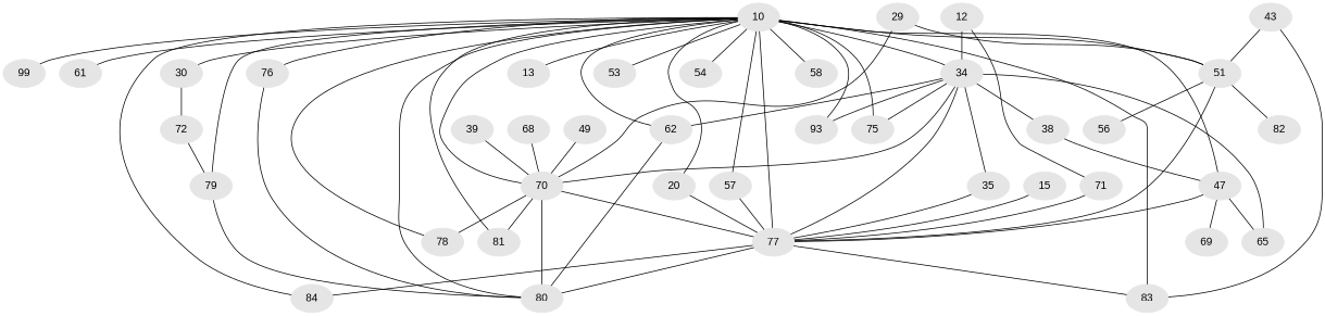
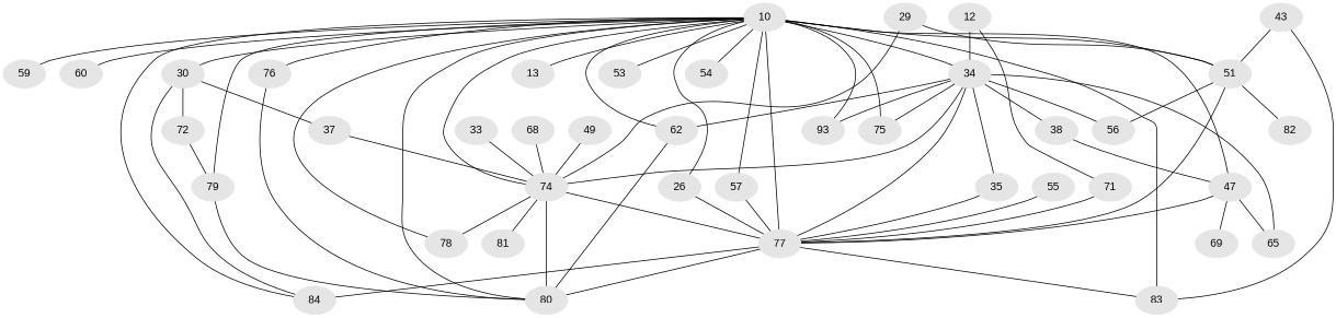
  graph {
    fontname="Liberation Sans"
    node [color=gray90 fontname="Liberation Sans" style=filled]
    edge [fontname="Liberation Sans"]
    10 [super="+9+4"]
    13
-   20
+   20 [label=26]
    30 [super="+28"]
    34 [super="+7"]
    47 [super="+16+26"]
    51 [super="+18+48"]
    53
    54
    57
-   58
-   59 [label=99]
-   61
+   59
+   61 [label=60]
    62 [super="+14+33"]
-   70 [super="+50+5"]
+   70 [super="+50+5" label=74]
    n16 [label=93]
    75
    76 [super="+32"]
    77 [super="+36+8"]
    78 [super="+74"]
    79 [super="+64"]
    80 [super="+42+22+15+52+24"]
    81
    83 [super="+66+46"]
    84 [super="+27+45"]
+   37
    72
    35
    38
    56
    65
-   39
+   39 [label=33]
    69
    82
    68 [super="+67"]
    12
    71 [super="+31"]
    29
    43
    49
-   55 [label=15]
+   55
    10 -- 13
    10 -- 20
    10 -- 30 [weight=3]
    10 -- 34 [weight=9]
    10 -- 47 [weight=3]
    10 -- 51 [weight=4]
    10 -- 53 [weight=2]
    10 -- 54 [weight=2]
    10 -- 57
-   10 -- 58 [weight=2]
    10 -- 59
    10 -- 61 [weight=2]
    10 -- 62 [weight=3]
    10 -- 70 [weight=9]
    10 -- n16
    10 -- 75
    10 -- 76 [weight=2]
    10 -- 77 [weight=9]
    10 -- 78 [weight=2]
    10 -- 79 [weight=2]
    10 -- 80 [weight=2]
-   10 -- 81
    10 -- 83 [weight=6]
    10 -- 84
    20 -- 77
+   30 -- 84
+   30 -- 37
    30 -- 72
    34 -- 62
    34 -- 70 [weight=4]
    34 -- n16
    34 -- 75
    34 -- 77 [weight=4]
    34 -- 35
    34 -- 38
+   34 -- 56
    34 -- 65
    47 -- 77
    47 -- 65
    47 -- 69
    51 -- 77 [weight=2]
    51 -- 56
    51 -- 82 [weight=2]
    57 -- 77
    62 -- 80 [weight=2]
    70 -- 77 [weight=6]
    70 -- 78
    70 -- 80 [weight=2]
    70 -- 81
    76 -- 80
    77 -- 80 [weight=2]
    77 -- 83 [weight=2]
    77 -- 84 [weight=2]
    79 -- 80
+   37 -- 70
    72 -- 79
    35 -- 77
    38 -- 47
    39 -- 70
    68 -- 70
    12 -- 34 [weight=2]
    12 -- 71
    71 -- 77 [weight=2]
    29 -- 51
    29 -- 70
    43 -- 51
    43 -- 83
    49 -- 70 [weight=2]
    55 -- 77 [weight=2]
  }
